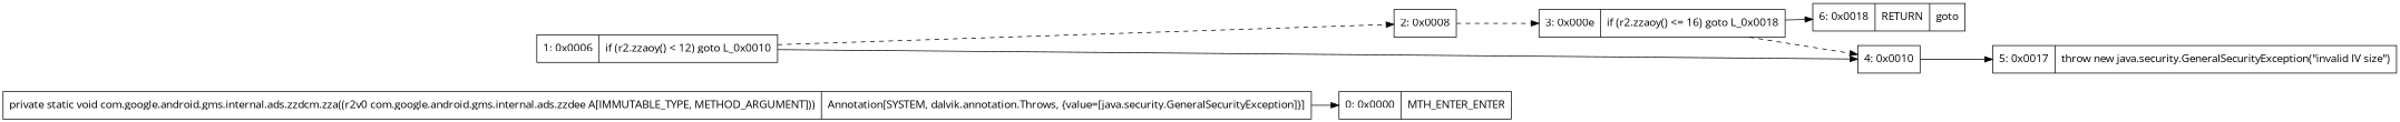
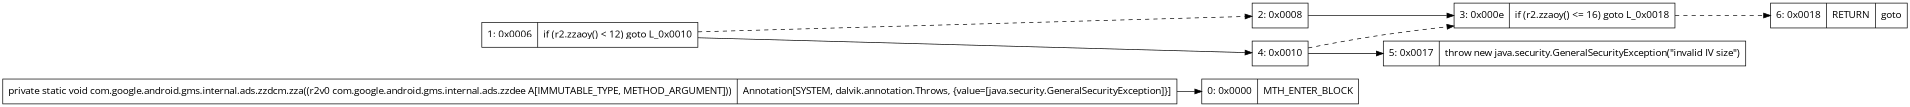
  digraph {
    fontname="Open Sans"
    rankdir=LR
    node [fontname="Open Sans" shape=record]
    edge [fontname="Open Sans"]
-   n1 [label="{0\:\ 0x0000|MTH_ENTER_ENTER\l}"]
+   n1 [label="{0\:\ 0x0000|MTH_ENTER_BLOCK\l}"]
    n2 [label="{1\:\ 0x0006|if (r2.zzaoy() \< 12) goto L_0x0010\l}"]
    n3 [label="{2\:\ 0x0008}"]
    n4 [label="{4\:\ 0x0010}"]
    n5 [label="{3\:\ 0x000e|if (r2.zzaoy() \<= 16) goto L_0x0018\l}"]
    n6 [label="{5\:\ 0x0017|throw new java.security.GeneralSecurityException(\"invalid IV size\")\l}"]
    n7 [label="{6\:\ 0x0018|RETURN\l|goto\l}"]
    n8 [label="{private static void com.google.android.gms.internal.ads.zzdcm.zza((r2v0 com.google.android.gms.internal.ads.zzdee A[IMMUTABLE_TYPE, METHOD_ARGUMENT]))  | Annotation[SYSTEM, dalvik.annotation.Throws, \{value=[java.security.GeneralSecurityException]\}]\l}"]
    n2 -> n3 [style=dashed]
    n2 -> n4
-   n3 -> n5 [style=dashed]
+   n3 -> n5
    n4 -> n6
-   n5 -> n4 [style=dashed]
-   n5 -> n7
+   n4 -> n5 [style=dashed]
+   n5 -> n7 [style=dashed]
    n8 -> n1
  }
